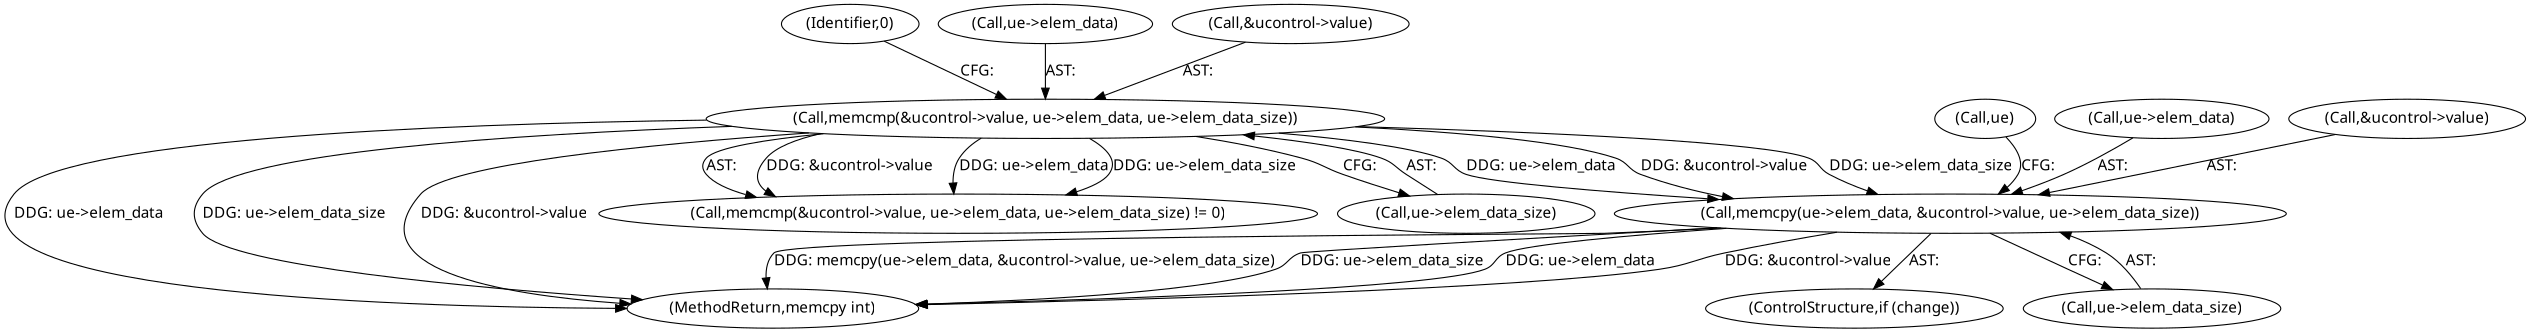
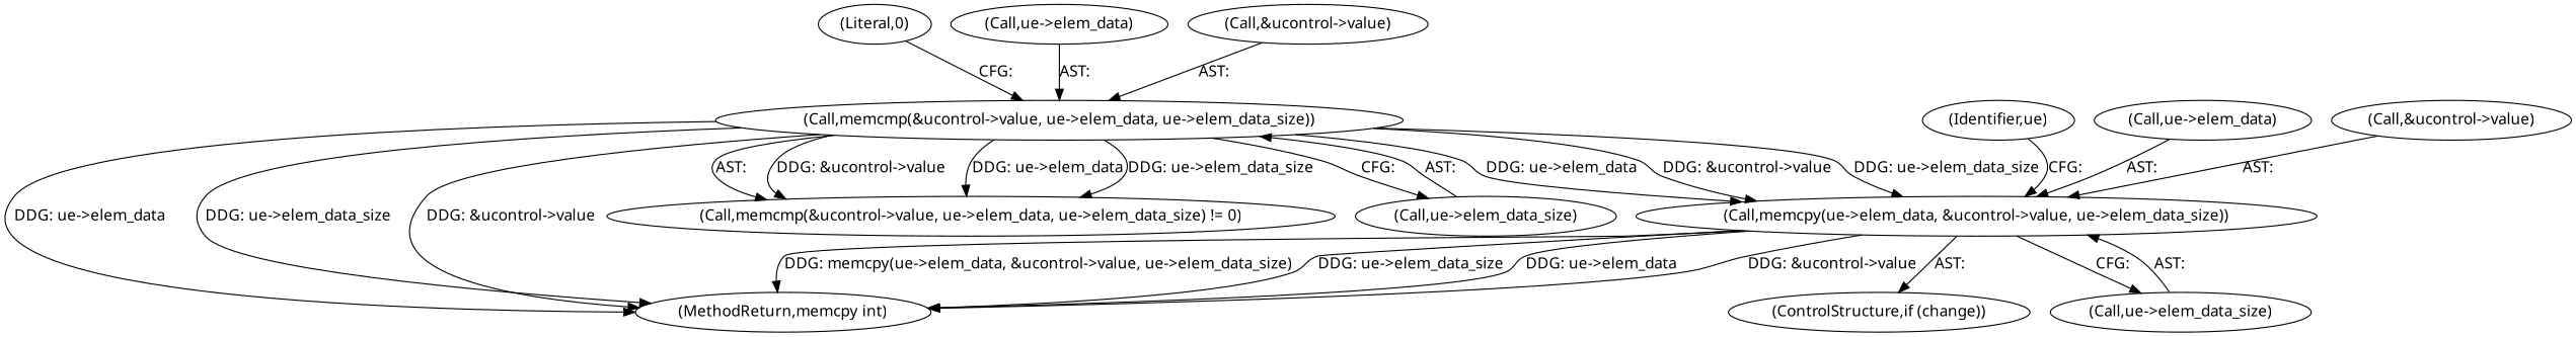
  digraph {
    fontname="Noto Sans"
    node [fontname="Noto Sans"]
    edge [fontname="Noto Sans"]
    n1 [label="(Call,memcpy(ue->elem_data, &ucontrol->value, ue->elem_data_size))"]
    n2 [label="(Call,ue->elem_data_size)"]
    n3 [label="(MethodReturn,memcpy int)"]
    n4 [label="(ControlStructure,if (change))"]
    n5 [label="(Call,memcmp(&ucontrol->value, ue->elem_data, ue->elem_data_size))"]
    n6 [label="(Call,memcmp(&ucontrol->value, ue->elem_data, ue->elem_data_size) != 0)"]
    n7 [label="(Call,ue->elem_data_size)"]
-   n8 [label="(Call,ue)"]
+   n8 [label="(Identifier,ue)"]
    n9 [label="(Call,ue->elem_data)"]
-   n10 [label="(Identifier,0)"]
+   n10 [label="(Literal,0)"]
    n11 [label="(Call,ue->elem_data)"]
    n12 [label="(Call,&ucontrol->value)"]
    n13 [label="(Call,&ucontrol->value)"]
    n1 -> n2 [label="CFG: "]
    n1 -> n3 [label="DDG: &ucontrol->value"]
    n1 -> n3 [label="DDG: memcpy(ue->elem_data, &ucontrol->value, ue->elem_data_size)"]
    n1 -> n3 [label="DDG: ue->elem_data_size"]
    n1 -> n3 [label="DDG: ue->elem_data"]
    n1 -> n4 [label="AST: "]
    n2 -> n1 [label="AST: "]
    n5 -> n1 [label="DDG: ue->elem_data"]
    n5 -> n1 [label="DDG: &ucontrol->value"]
    n5 -> n1 [label="DDG: ue->elem_data_size"]
    n5 -> n3 [label="DDG: ue->elem_data"]
    n5 -> n3 [label="DDG: ue->elem_data_size"]
    n5 -> n3 [label="DDG: &ucontrol->value"]
    n5 -> n6 [label="AST: "]
    n5 -> n6 [label="DDG: &ucontrol->value"]
    n5 -> n6 [label="DDG: ue->elem_data"]
    n5 -> n6 [label="DDG: ue->elem_data_size"]
    n5 -> n7 [label="CFG: "]
    n7 -> n5 [label="AST: "]
    n8 -> n1 [label="CFG: "]
    n9 -> n1 [label="AST: "]
    n10 -> n5 [label="CFG: "]
    n11 -> n5 [label="AST: "]
    n12 -> n1 [label="AST: "]
    n13 -> n5 [label="AST: "]
  }
